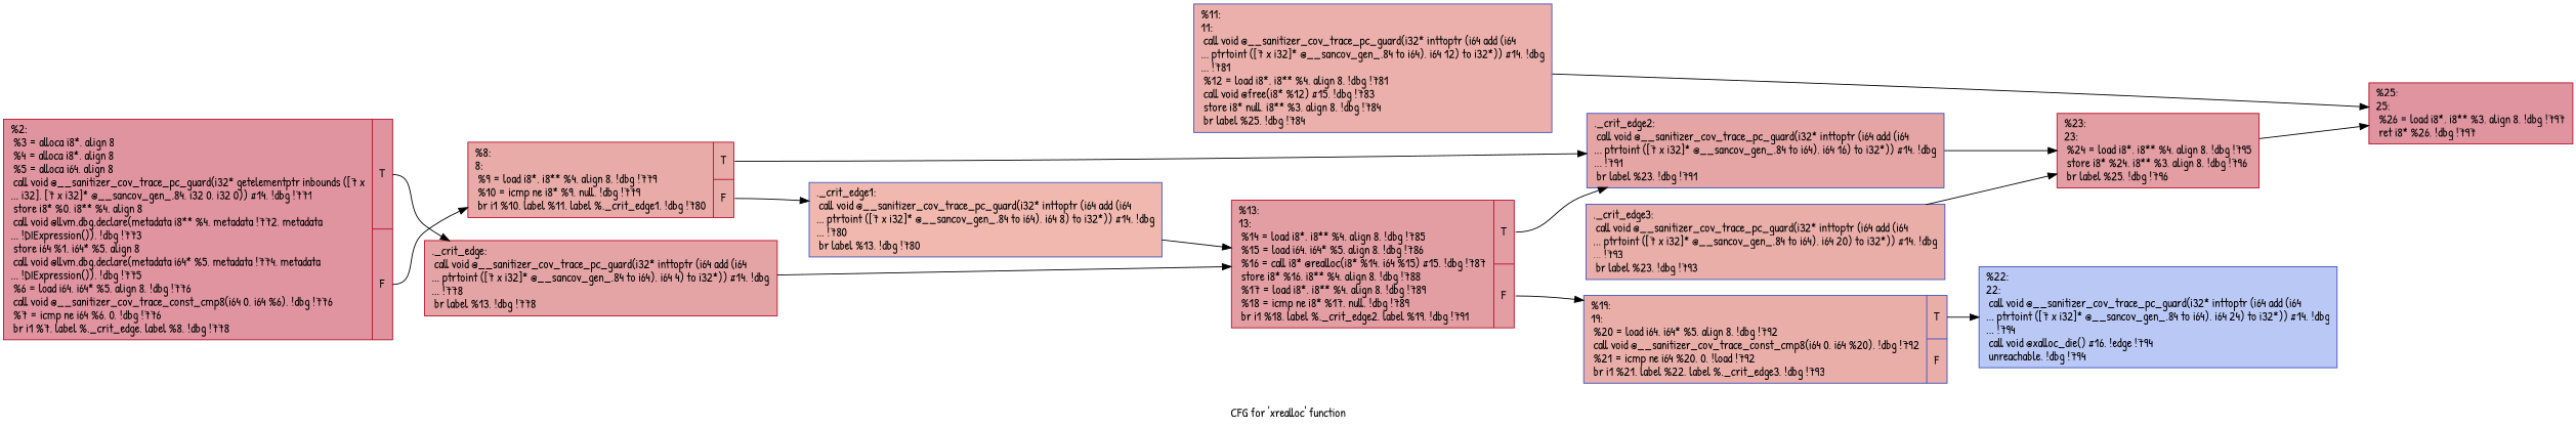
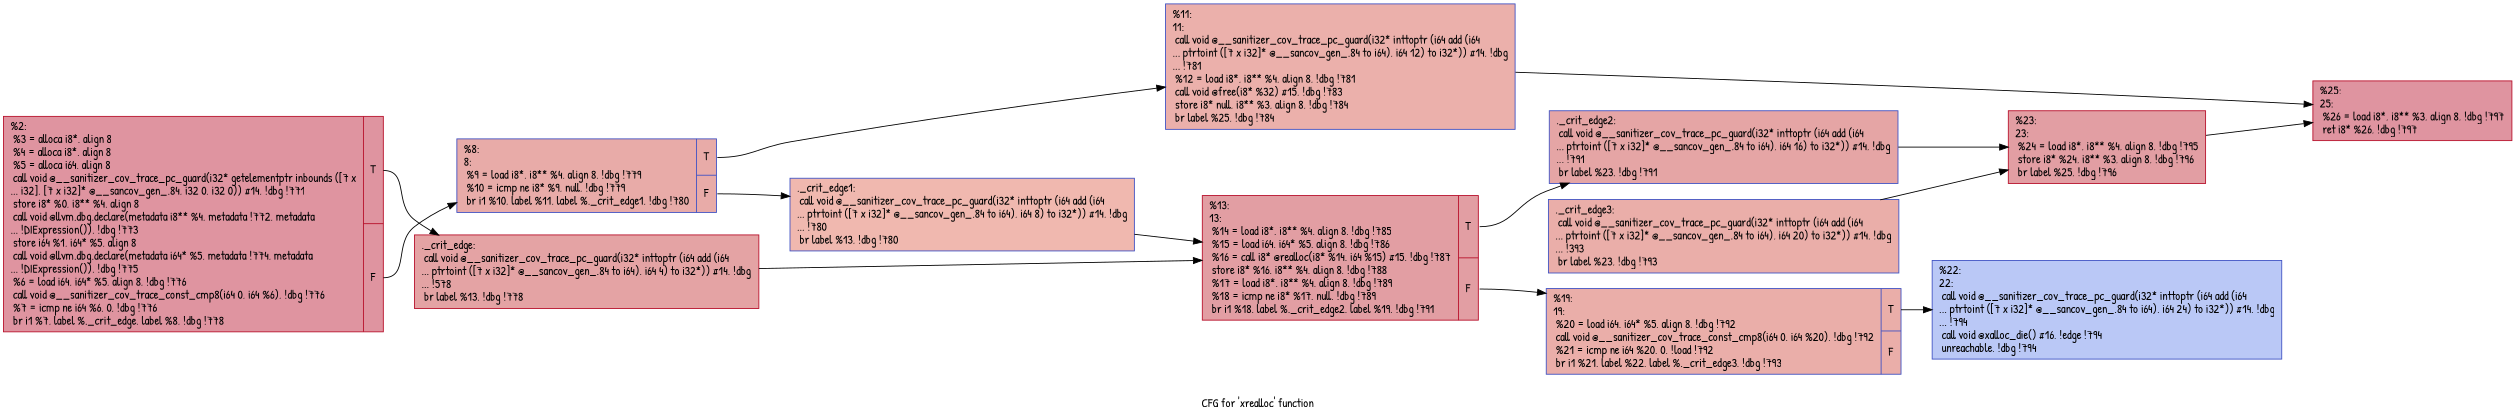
  digraph {
    fontname="Patrick Hand"
    label="CFG for 'xrealloc' function"
    rankdir=LR
    node [color="#3d50c3ff" fillcolor="#b70d2870" fontname="Patrick Hand" shape=record style=filled]
    edge [fontname="Patrick Hand"]
    n1 [color="#b70d28ff" label="{%2:\l  %3 = alloca i8*, align 8\l  %4 = alloca i8*, align 8\l  %5 = alloca i64, align 8\l  call void @__sanitizer_cov_trace_pc_guard(i32* getelementptr inbounds ([7 x\l... i32], [7 x i32]* @__sancov_gen_.84, i32 0, i32 0)) #14, !dbg !771\l  store i8* %0, i8** %4, align 8\l  call void @llvm.dbg.declare(metadata i8** %4, metadata !772, metadata\l... !DIExpression()), !dbg !773\l  store i64 %1, i64* %5, align 8\l  call void @llvm.dbg.declare(metadata i64* %5, metadata !774, metadata\l... !DIExpression()), !dbg !775\l  %6 = load i64, i64* %5, align 8, !dbg !776\l  call void @__sanitizer_cov_trace_const_cmp8(i64 0, i64 %6), !dbg !776\l  %7 = icmp ne i64 %6, 0, !dbg !776\l  br i1 %7, label %._crit_edge, label %8, !dbg !778\l|{<s0>T|<s1>F}}"]
-   n2 [color="#b70d28ff" fillcolor="#c32e3170" label="{._crit_edge:                                      \l  call void @__sanitizer_cov_trace_pc_guard(i32* inttoptr (i64 add (i64\l... ptrtoint ([7 x i32]* @__sancov_gen_.84 to i64), i64 4) to i32*)) #14, !dbg\l... !778\l  br label %13, !dbg !778\l}"]
-   n3 [color="#b70d28ff" fillcolor="#cc403a70" label="{%8:\l8:                                                \l  %9 = load i8*, i8** %4, align 8, !dbg !779\l  %10 = icmp ne i8* %9, null, !dbg !779\l  br i1 %10, label %11, label %._crit_edge1, !dbg !780\l|{<s0>T|<s1>F}}"]
+   n2 [color="#b70d28ff" fillcolor="#c32e3170" label="{._crit_edge:                                      \l  call void @__sanitizer_cov_trace_pc_guard(i32* inttoptr (i64 add (i64\l... ptrtoint ([7 x i32]* @__sancov_gen_.84 to i64), i64 4) to i32*)) #14, !dbg\l... !578\l  br label %13, !dbg !778\l}"]
+   n3 [fillcolor="#cc403a70" label="{%8:\l8:                                                \l  %9 = load i8*, i8** %4, align 8, !dbg !779\l  %10 = icmp ne i8* %9, null, !dbg !779\l  br i1 %10, label %11, label %._crit_edge1, !dbg !780\l|{<s0>T|<s1>F}}"]
    n4 [color="#b70d28ff" fillcolor="#be242e70" label="{%13:\l13:                                               \l  %14 = load i8*, i8** %4, align 8, !dbg !785\l  %15 = load i64, i64* %5, align 8, !dbg !786\l  %16 = call i8* @realloc(i8* %14, i64 %15) #15, !dbg !787\l  store i8* %16, i8** %4, align 8, !dbg !788\l  %17 = load i8*, i8** %4, align 8, !dbg !789\l  %18 = icmp ne i8* %17, null, !dbg !789\l  br i1 %18, label %._crit_edge2, label %19, !dbg !791\l|{<s0>T|<s1>F}}"]
-   n5 [fillcolor="#d24b4070" label="{%11:\l11:                                               \l  call void @__sanitizer_cov_trace_pc_guard(i32* inttoptr (i64 add (i64\l... ptrtoint ([7 x i32]* @__sancov_gen_.84 to i64), i64 12) to i32*)) #14, !dbg\l... !781\l  %12 = load i8*, i8** %4, align 8, !dbg !781\l  call void @free(i8* %12) #15, !dbg !783\l  store i8* null, i8** %3, align 8, !dbg !784\l  br label %25, !dbg !784\l}"]
+   n5 [fillcolor="#d24b4070" label="{%11:\l11:                                               \l  call void @__sanitizer_cov_trace_pc_guard(i32* inttoptr (i64 add (i64\l... ptrtoint ([7 x i32]* @__sancov_gen_.84 to i64), i64 12) to i32*)) #14, !dbg\l... !781\l  %12 = load i8*, i8** %4, align 8, !dbg !781\l  call void @free(i8* %32) #15, !dbg !783\l  store i8* null, i8** %3, align 8, !dbg !784\l  br label %25, !dbg !784\l}"]
    n6 [fillcolor="#dc5d4a70" label="{._crit_edge1:                                     \l  call void @__sanitizer_cov_trace_pc_guard(i32* inttoptr (i64 add (i64\l... ptrtoint ([7 x i32]* @__sancov_gen_.84 to i64), i64 8) to i32*)) #14, !dbg\l... !780\l  br label %13, !dbg !780\l}"]
    n7 [fillcolor="#c5333470" label="{._crit_edge2:                                     \l  call void @__sanitizer_cov_trace_pc_guard(i32* inttoptr (i64 add (i64\l... ptrtoint ([7 x i32]* @__sancov_gen_.84 to i64), i64 16) to i32*)) #14, !dbg\l... !791\l  br label %23, !dbg !791\l}"]
    n8 [fillcolor="#d0473d70" label="{%19:\l19:                                               \l  %20 = load i64, i64* %5, align 8, !dbg !792\l  call void @__sanitizer_cov_trace_const_cmp8(i64 0, i64 %20), !dbg !792\l  %21 = icmp ne i64 %20, 0, !load !792\l  br i1 %21, label %22, label %._crit_edge3, !dbg !793\l|{<s0>T|<s1>F}}"]
    n9 [color="#b70d28ff" label="{%25:\l25:                                               \l  %26 = load i8*, i8** %3, align 8, !dbg !797\l  ret i8* %26, !dbg !797\l}"]
    n10 [color="#b70d28ff" fillcolor="#be242e70" label="{%23:\l23:                                               \l  %24 = load i8*, i8** %4, align 8, !dbg !795\l  store i8* %24, i8** %3, align 8, !dbg !796\l  br label %25, !dbg !796\l}"]
    n11 [fillcolor="#6282ea70" label="{%22:\l22:                                               \l  call void @__sanitizer_cov_trace_pc_guard(i32* inttoptr (i64 add (i64\l... ptrtoint ([7 x i32]* @__sancov_gen_.84 to i64), i64 24) to i32*)) #14, !dbg\l... !794\l  call void @xalloc_die() #16, !edge !794\l  unreachable, !dbg !794\l}"]
-   n12 [fillcolor="#d0473d70" label="{._crit_edge3:                                     \l  call void @__sanitizer_cov_trace_pc_guard(i32* inttoptr (i64 add (i64\l... ptrtoint ([7 x i32]* @__sancov_gen_.84 to i64), i64 20) to i32*)) #14, !dbg\l... !793\l  br label %23, !dbg !793\l}"]
+   n12 [fillcolor="#d0473d70" label="{._crit_edge3:                                     \l  call void @__sanitizer_cov_trace_pc_guard(i32* inttoptr (i64 add (i64\l... ptrtoint ([7 x i32]* @__sancov_gen_.84 to i64), i64 20) to i32*)) #14, !dbg\l... !393\l  br label %23, !dbg !793\l}"]
    n1 -> n2 [tailport=s0]
    n1 -> n3 [tailport=s1]
    n2 -> n4
-   n3 -> n7 [tailport=s0]
+   n3 -> n5 [tailport=s0]
    n3 -> n6 [tailport=s1]
    n4 -> n7 [tailport=s0]
    n4 -> n8 [tailport=s1]
    n5 -> n9
    n6 -> n4
    n7 -> n10
    n8 -> n11 [tailport=s0]
    n10 -> n9
    n12 -> n10
  }
